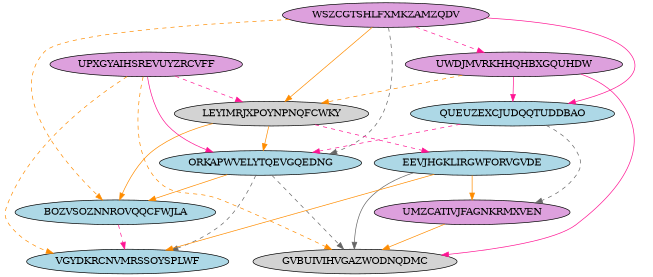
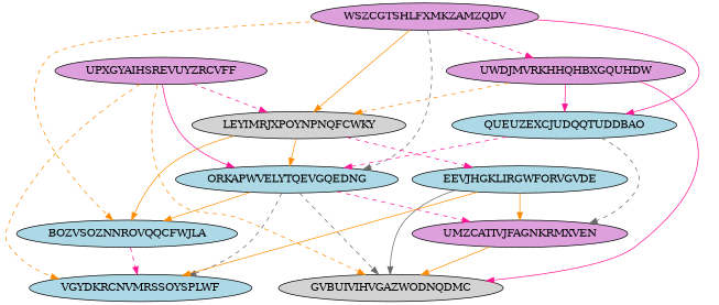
  digraph {
    node [Processor=1 Weight=10 fillcolor=lightblue style=filled]
    edge [Weight=10 color=darkorange style=dashed]
    WSZCGTSHLFXMKZAMZQDV [Start=0 Weight=15 fillcolor=plum]
    UWDJMVRKHHQHBXGQUHDW [Start=15 Weight=12 fillcolor=plum]
    LEYIMRJXPOYNPNQFCWKY [Processor=2 Start=48 fillcolor=lightgrey]
    QUEUZEXCJUDQQTUDDBAO [Start=27]
    BOZVSOZNNROVQQCFWJLA [Processor=4 Start=92]
    ORKAPWVELYTQEVGQEDNG [Processor=2 Start=58 Weight=17]
    GVBUIVIHVGAZWODNQDMC [Processor=3 Start=107 Weight=17 fillcolor=lightgrey]
    UPXGYAIHSREVUYZRCVFF [Processor=2 Start=28 Weight=20 fillcolor=plum]
    VGYDKRCNVMRSSOYSPLWF [Processor=4 Start=102 Weight=17]
    EEVJHGKLIRGWFORVGVDE [Processor=3 Start=68 Weight=19]
    UMZCATIVJFAGNKRMXVEN [Processor=3 Start=95 Weight=12 fillcolor=plum]
    WSZCGTSHLFXMKZAMZQDV -> UWDJMVRKHHQHBXGQUHDW [Weight=19 color=deeppink]
    WSZCGTSHLFXMKZAMZQDV -> LEYIMRJXPOYNPNQFCWKY [style=solid]
    WSZCGTSHLFXMKZAMZQDV -> QUEUZEXCJUDQQTUDDBAO [Weight=15 color=deeppink style=solid]
    WSZCGTSHLFXMKZAMZQDV -> BOZVSOZNNROVQQCFWJLA [Weight=11]
    WSZCGTSHLFXMKZAMZQDV -> ORKAPWVELYTQEVGQEDNG [Weight=13 color=gray40]
    UWDJMVRKHHQHBXGQUHDW -> LEYIMRJXPOYNPNQFCWKY
    UWDJMVRKHHQHBXGQUHDW -> QUEUZEXCJUDQQTUDDBAO [color=deeppink style=solid]
    UWDJMVRKHHQHBXGQUHDW -> GVBUIVIHVGAZWODNQDMC [Weight=14 color=deeppink style=solid]
    LEYIMRJXPOYNPNQFCWKY -> BOZVSOZNNROVQQCFWJLA [Weight=20 style=solid]
    LEYIMRJXPOYNPNQFCWKY -> ORKAPWVELYTQEVGQEDNG [style=solid]
    LEYIMRJXPOYNPNQFCWKY -> EEVJHGKLIRGWFORVGVDE [color=deeppink]
    QUEUZEXCJUDQQTUDDBAO -> ORKAPWVELYTQEVGQEDNG [Weight=18 color=deeppink]
    QUEUZEXCJUDQQTUDDBAO -> UMZCATIVJFAGNKRMXVEN [Weight=18 color=gray40]
    BOZVSOZNNROVQQCFWJLA -> VGYDKRCNVMRSSOYSPLWF [Weight=15 color=deeppink]
    ORKAPWVELYTQEVGQEDNG -> BOZVSOZNNROVQQCFWJLA [Weight=17 style=solid]
    ORKAPWVELYTQEVGQEDNG -> GVBUIVIHVGAZWODNQDMC [Weight=19 color=gray40]
    ORKAPWVELYTQEVGQEDNG -> VGYDKRCNVMRSSOYSPLWF [Weight=19 color=gray40]
+   ORKAPWVELYTQEVGQEDNG -> UMZCATIVJFAGNKRMXVEN [Weight=20 color=deeppink]
    UPXGYAIHSREVUYZRCVFF -> LEYIMRJXPOYNPNQFCWKY [Weight=20 color=deeppink]
    UPXGYAIHSREVUYZRCVFF -> ORKAPWVELYTQEVGQEDNG [Weight=15 color=deeppink style=solid]
    UPXGYAIHSREVUYZRCVFF -> GVBUIVIHVGAZWODNQDMC
    UPXGYAIHSREVUYZRCVFF -> VGYDKRCNVMRSSOYSPLWF [Weight=16]
    EEVJHGKLIRGWFORVGVDE -> GVBUIVIHVGAZWODNQDMC [Weight=14 color=gray40 style=solid]
    EEVJHGKLIRGWFORVGVDE -> VGYDKRCNVMRSSOYSPLWF [Weight=15 style=solid]
    EEVJHGKLIRGWFORVGVDE -> UMZCATIVJFAGNKRMXVEN [Weight=20 style=solid]
    UMZCATIVJFAGNKRMXVEN -> GVBUIVIHVGAZWODNQDMC [Weight=15 style=solid]
  }
